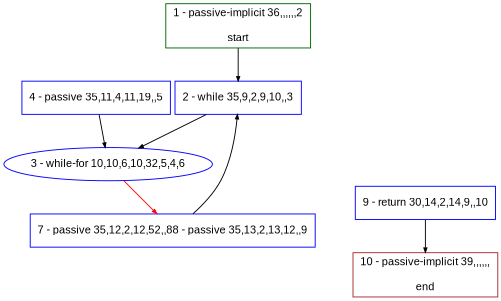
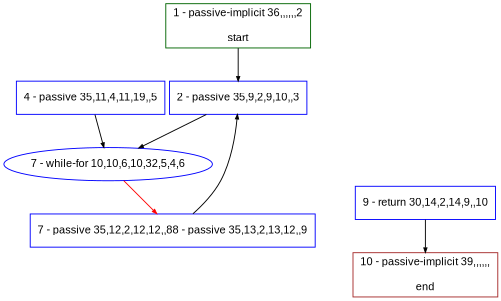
  digraph {
    bgcolor=white
    compound=true
    fillcolor="#FFFFCC"
    fontname=Arial
    fontsize=12
    pack=true
    packmode=clust
    style="rounded,filled"
    node [color="#0000ff" compound=true fillcolor="#ffffff" fixedsize=false fontname=Arial fontsize=12 node_initialized=no shape=box style=filled]
    edge [arrowhead=normal arrowsize=0.5 arrowtail=none color="#000000" compound=true dir=forward fontcolor=black fontname=Arial fontsize=12]
-   n1 [label="2 - while 35,9,2,9,10,,3"]
-   n2 [label="3 - while-for 10,10,6,10,32,5,4,6" shape=oval]
-   n3 [label="7 - passive 35,12,2,12,52,,88 - passive 35,13,2,13,12,,9"]
+   n1 [label="2 - passive 35,9,2,9,10,,3"]
+   n2 [label="7 - while-for 10,10,6,10,32,5,4,6" shape=oval]
+   n3 [label="7 - passive 35,12,2,12,12,,88 - passive 35,13,2,13,12,,9"]
    n4 [color="#006400" label="1 - passive-implicit 36,,,,,,2\n\nstart"]
    n5 [label="4 - passive 35,11,4,11,19,,5"]
    n6 [label="9 - return 30,14,2,14,9,,10"]
    n7 [color="#a52a2a" label="10 - passive-implicit 39,,,,,,\n\nend"]
    n1 -> n2
    n2 -> n3 [color="#ff0000" label=no]
    n3 -> n1
    n4 -> n1
    n5 -> n2
    n6 -> n7
  }
